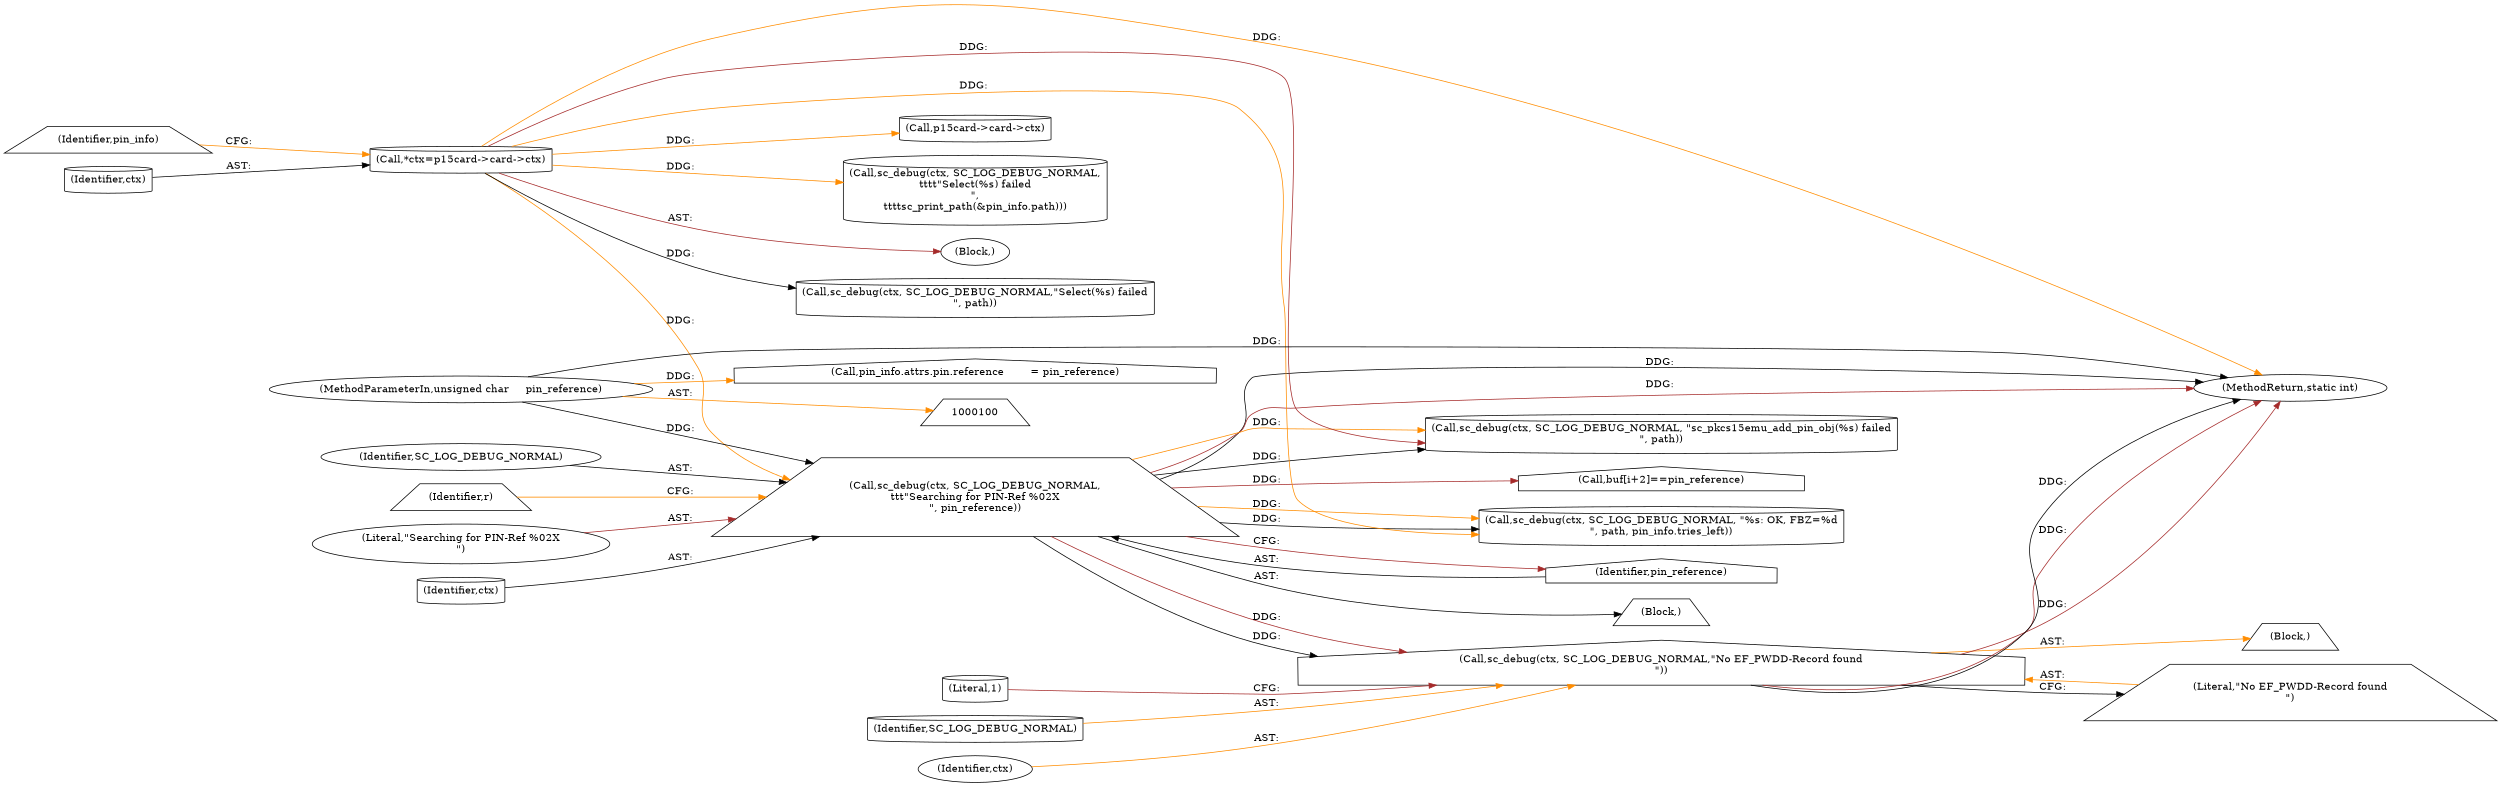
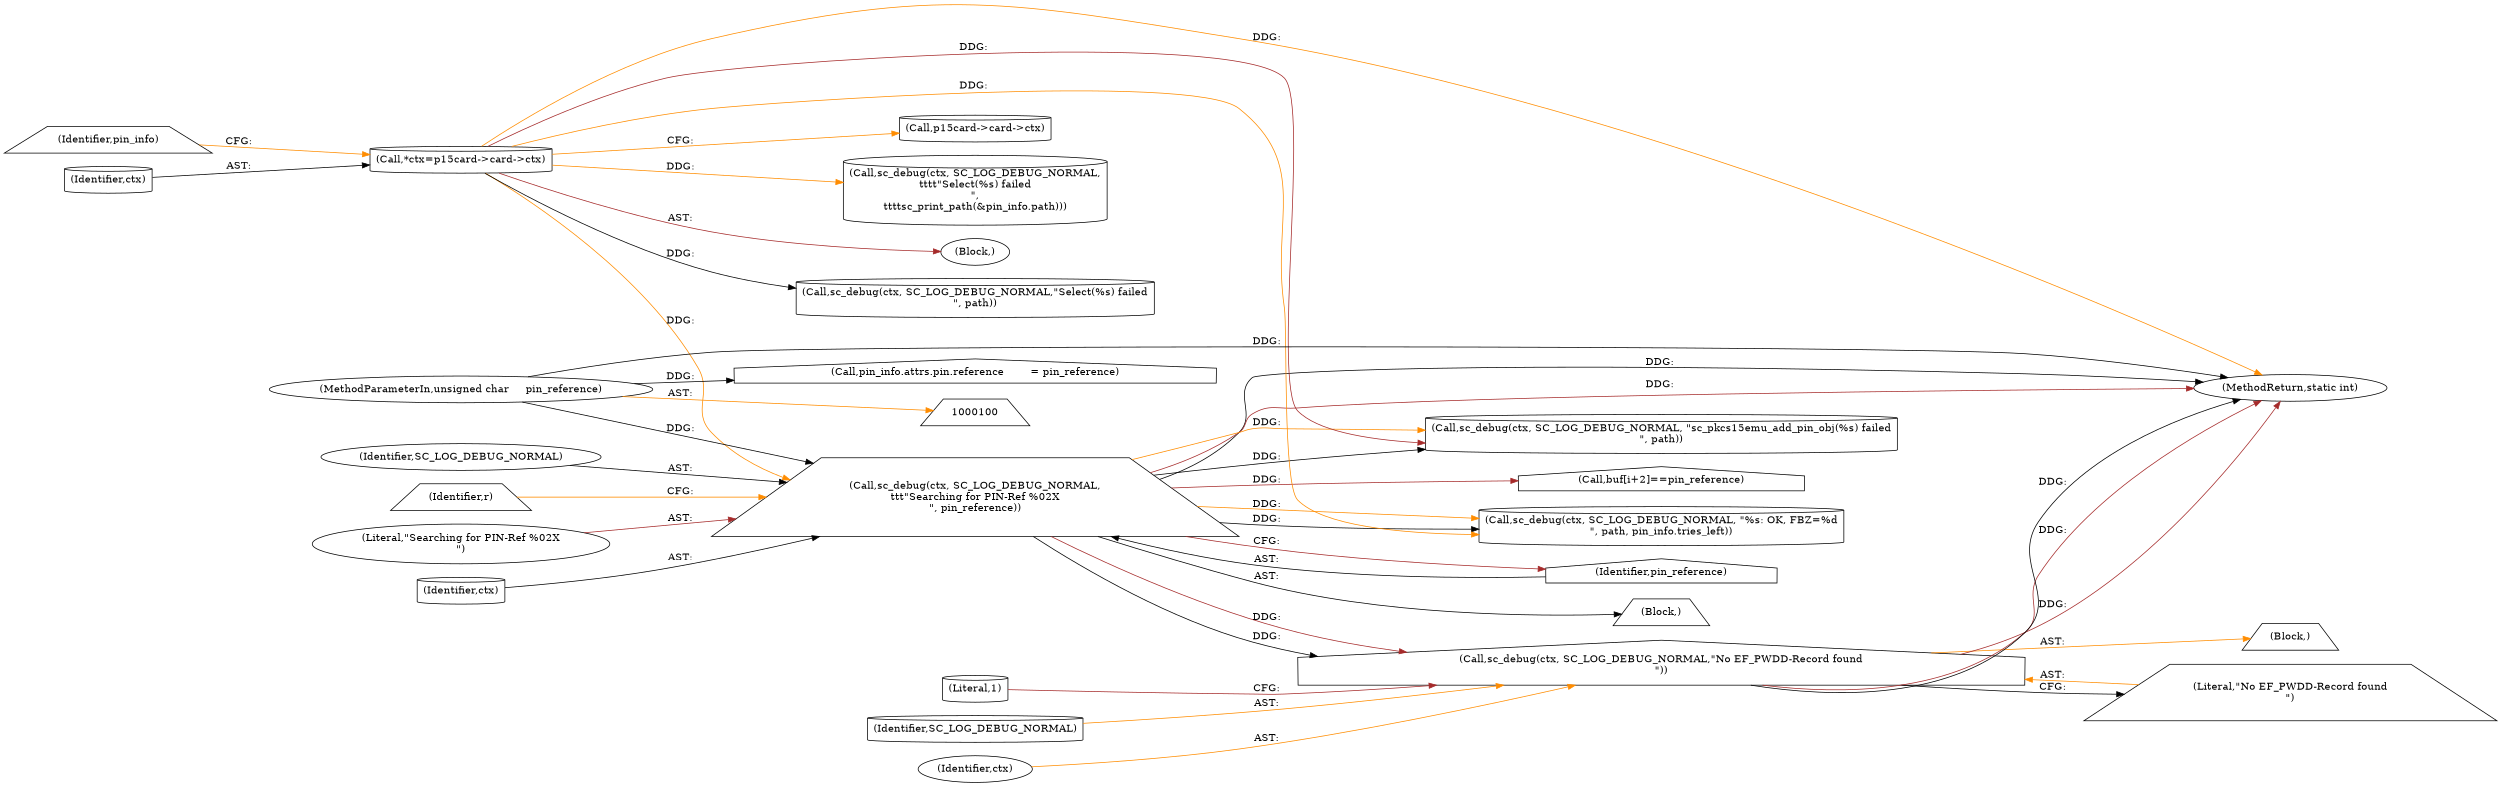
  digraph {
    rankdir=LR
    node [shape=cylinder]
    edge [color=darkorange]
    n1 [label="(Call,sc_debug(ctx, SC_LOG_DEBUG_NORMAL,\"No EF_PWDD-Record found\n\"))" shape=house]
    n2 [label="(Block,)" shape=trapezium]
    n3 [label="(Literal,\"No EF_PWDD-Record found\n\")" shape=trapezium]
    n4 [label="(MethodReturn,static int)" shape=ellipse]
    n5 [label="(Call,sc_debug(ctx, SC_LOG_DEBUG_NORMAL,\n\t\t\t\"Searching for PIN-Ref %02X\n\", pin_reference))" shape=trapezium]
    n6 [label="(Call,sc_debug(ctx, SC_LOG_DEBUG_NORMAL, \"sc_pkcs15emu_add_pin_obj(%s) failed\n\", path))"]
    n7 [label="(Call,buf[i+2]==pin_reference)" shape=house]
    n8 [label="(Call,sc_debug(ctx, SC_LOG_DEBUG_NORMAL, \"%s: OK, FBZ=%d\n\", path, pin_info.tries_left))"]
    n9 [label="(Identifier,pin_reference)" shape=house]
    n10 [label="(Block,)" shape=trapezium]
    n11 [label="(Call,*ctx=p15card->card->ctx)"]
    n12 [label="(Call,p15card->card->ctx)"]
    n13 [label="(Call,sc_debug(ctx, SC_LOG_DEBUG_NORMAL,\n\t\t\t\t\"Select(%s) failed\n\",\n\t\t\t\tsc_print_path(&pin_info.path)))"]
    n14 [label="(Block,)" shape=ellipse]
    n15 [label="(Call,sc_debug(ctx, SC_LOG_DEBUG_NORMAL,\"Select(%s) failed\n\", path))"]
    n16 [label="(MethodParameterIn,unsigned char     pin_reference)" shape=ellipse]
    n17 [label="(Call,pin_info.attrs.pin.reference        = pin_reference)" shape=house]
    1000100 [shape=trapezium]
    n19 [label="(Identifier,SC_LOG_DEBUG_NORMAL)" shape=ellipse]
    n20 [label="(Identifier,pin_info)" shape=trapezium]
    n21 [label="(Identifier,r)" shape=trapezium]
    n22 [label="(Literal,1)"]
    n23 [label="(Literal,\"Searching for PIN-Ref %02X\n\")" shape=ellipse]
    n24 [label="(Identifier,ctx)"]
    n25 [label="(Identifier,SC_LOG_DEBUG_NORMAL)"]
    n26 [label="(Identifier,ctx)"]
    n27 [label="(Identifier,ctx)" shape=ellipse]
    n1 -> n2 [label="AST: "]
    n1 -> n3 [color=black label="CFG: "]
    n1 -> n4 [color=brown label="DDG: "]
    n1 -> n4 [color=brown label="DDG: "]
    n1 -> n4 [color=black label="DDG: "]
    n3 -> n1 [label="AST: "]
    n5 -> n1 [color=brown label="DDG: "]
    n5 -> n1 [color=black label="DDG: "]
    n5 -> n4 [color=black label="DDG: "]
    n5 -> n4 [color=brown label="DDG: "]
    n5 -> n6 [label="DDG: "]
    n5 -> n6 [color=black label="DDG: "]
    n5 -> n7 [color=brown label="DDG: "]
    n5 -> n8 [color=black label="DDG: "]
    n5 -> n8 [label="DDG: "]
    n5 -> n9 [color=brown label="CFG: "]
    n5 -> n10 [color=black label="AST: "]
    n9 -> n5 [color=black label="AST: "]
    n11 -> n4 [label="DDG: "]
    n11 -> n5 [label="DDG: "]
    n11 -> n6 [color=brown label="DDG: "]
    n11 -> n8 [label="DDG: "]
-   n11 -> n12 [label="DDG: "]
+   n11 -> n12 [label="CFG: "]
    n11 -> n13 [label="DDG: "]
    n11 -> n14 [color=brown label="AST: "]
    n11 -> n15 [color=black label="DDG: "]
    n16 -> n4 [color=black label="DDG: "]
    n16 -> n5 [color=black label="DDG: "]
-   n16 -> n17 [label="DDG: "]
+   n16 -> n17 [color=black label="DDG: "]
    n16 -> 1000100 [label="AST: "]
    n19 -> n5 [color=black label="AST: "]
    n20 -> n11 [label="CFG: "]
    n21 -> n5 [label="CFG: "]
    n22 -> n1 [color=brown label="CFG: "]
    n23 -> n5 [color=brown label="AST: "]
    n24 -> n5 [color=black label="AST: "]
    n25 -> n1 [label="AST: "]
    n26 -> n11 [color=black label="AST: "]
    n27 -> n1 [label="AST: "]
  }
